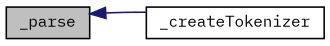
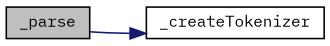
  digraph {
    rankdir=LR
    fontname="IBM Plex Mono"
    node [color=black fontname="IBM Plex Mono" fontsize=10 shape=record style=filled]
    n1 [fillcolor=grey75 fontcolor=black height=0.2 label=_parse width=0.4]
    n2 [fillcolor=white height=0.2 label=_createTokenizer width=0.4]
-   n2 -> n1 [color=midnightblue fontname="IBM Plex Mono" fontsize=10 labelfontname=Helvetica labelfontsize=10 style=solid]
+   n1 -> n2 [color=midnightblue fontname="IBM Plex Mono" fontsize=10 labelfontname=Helvetica labelfontsize=10 style=solid]
  }
